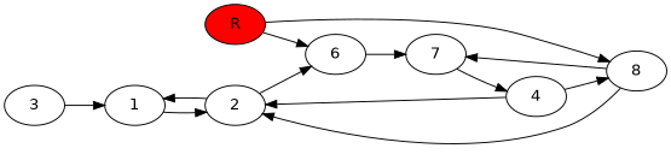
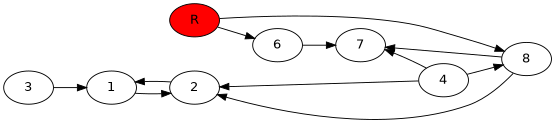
  digraph {
    fontname="DejaVu Sans"
    rankdir=LR
    node [fontname="DejaVu Sans"]
    edge [fontname="DejaVu Sans"]
    1
    2
    6
    7
    3
    4
    8
    R [fillcolor="#ff0000" style=filled]
    1 -> 2
    2 -> 1
-   2 -> 6
    6 -> 7
-   7 -> 4
+   4 -> 7
    3 -> 1
    4 -> 2
    4 -> 8
    8 -> 2
    8 -> 7
    R -> 6
    R -> 8
  }
